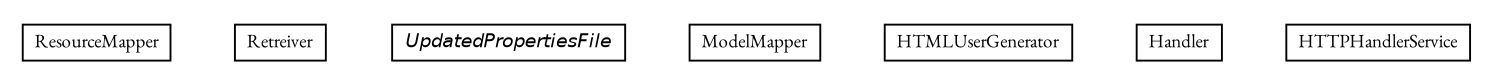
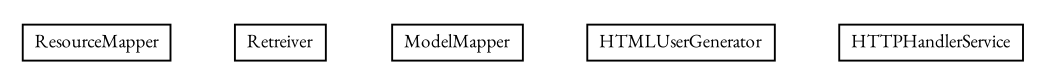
  digraph {
    nodesep=0.25
    ranksep=0.5
    fontname="EB Garamond"
    node [fontcolor=black fontname="EB Garamond" fontsize=10.0 shape=plaintext]
    n1 [label=<<table title="org.universAAL.ui.ui.handler.web.html.ResourceMapper" border="0" cellborder="1" cellspacing="0" cellpadding="2" port="p" href="./ResourceMapper.html"> 		<tr><td><table border="0" cellspacing="0" cellpadding="1"> <tr><td align="center" balign="center"> ResourceMapper </td></tr> 		</table></td></tr> 		</table>>]
    n2 [label=<<table title="org.universAAL.ui.ui.handler.web.html.ResourceMapper.Retreiver" border="0" cellborder="1" cellspacing="0" cellpadding="2" port="p" href="./ResourceMapper.Retreiver.html"> 		<tr><td><table border="0" cellspacing="0" cellpadding="1"> <tr><td align="center" balign="center"> Retreiver </td></tr> 		</table></td></tr> 		</table>>]
-   n3 [label=<<table title="org.universAAL.ui.ui.handler.web.html.UpdatedPropertiesFile" border="0" cellborder="1" cellspacing="0" cellpadding="2" port="p" href="./UpdatedPropertiesFile.html"> 		<tr><td><table border="0" cellspacing="0" cellpadding="1"> <tr><td align="center" balign="center"><font face="Helvetica-Oblique"> UpdatedPropertiesFile </font></td></tr> 		</table></td></tr> 		</table>>]
    n4 [label=<<table title="org.universAAL.ui.ui.handler.web.html.ModelMapper" border="0" cellborder="1" cellspacing="0" cellpadding="2" port="p" href="./ModelMapper.html"> 		<tr><td><table border="0" cellspacing="0" cellpadding="1"> <tr><td align="center" balign="center"> ModelMapper </td></tr> 		</table></td></tr> 		</table>>]
    n5 [label=<<table title="org.universAAL.ui.ui.handler.web.html.HTMLUserGenerator" border="0" cellborder="1" cellspacing="0" cellpadding="2" port="p" href="./HTMLUserGenerator.html"> 		<tr><td><table border="0" cellspacing="0" cellpadding="1"> <tr><td align="center" balign="center"> HTMLUserGenerator </td></tr> 		</table></td></tr> 		</table>>]
-   n6 [label=<<table title="org.universAAL.ui.ui.handler.web.html.Handler" border="0" cellborder="1" cellspacing="0" cellpadding="2" port="p" href="./Handler.html"> 		<tr><td><table border="0" cellspacing="0" cellpadding="1"> <tr><td align="center" balign="center"> Handler </td></tr> 		</table></td></tr> 		</table>>]
    n7 [label=<<table title="org.universAAL.ui.ui.handler.web.html.HTTPHandlerService" border="0" cellborder="1" cellspacing="0" cellpadding="2" port="p" href="./HTTPHandlerService.html"> 		<tr><td><table border="0" cellspacing="0" cellpadding="1"> <tr><td align="center" balign="center"> HTTPHandlerService </td></tr> 		</table></td></tr> 		</table>>]
  }
